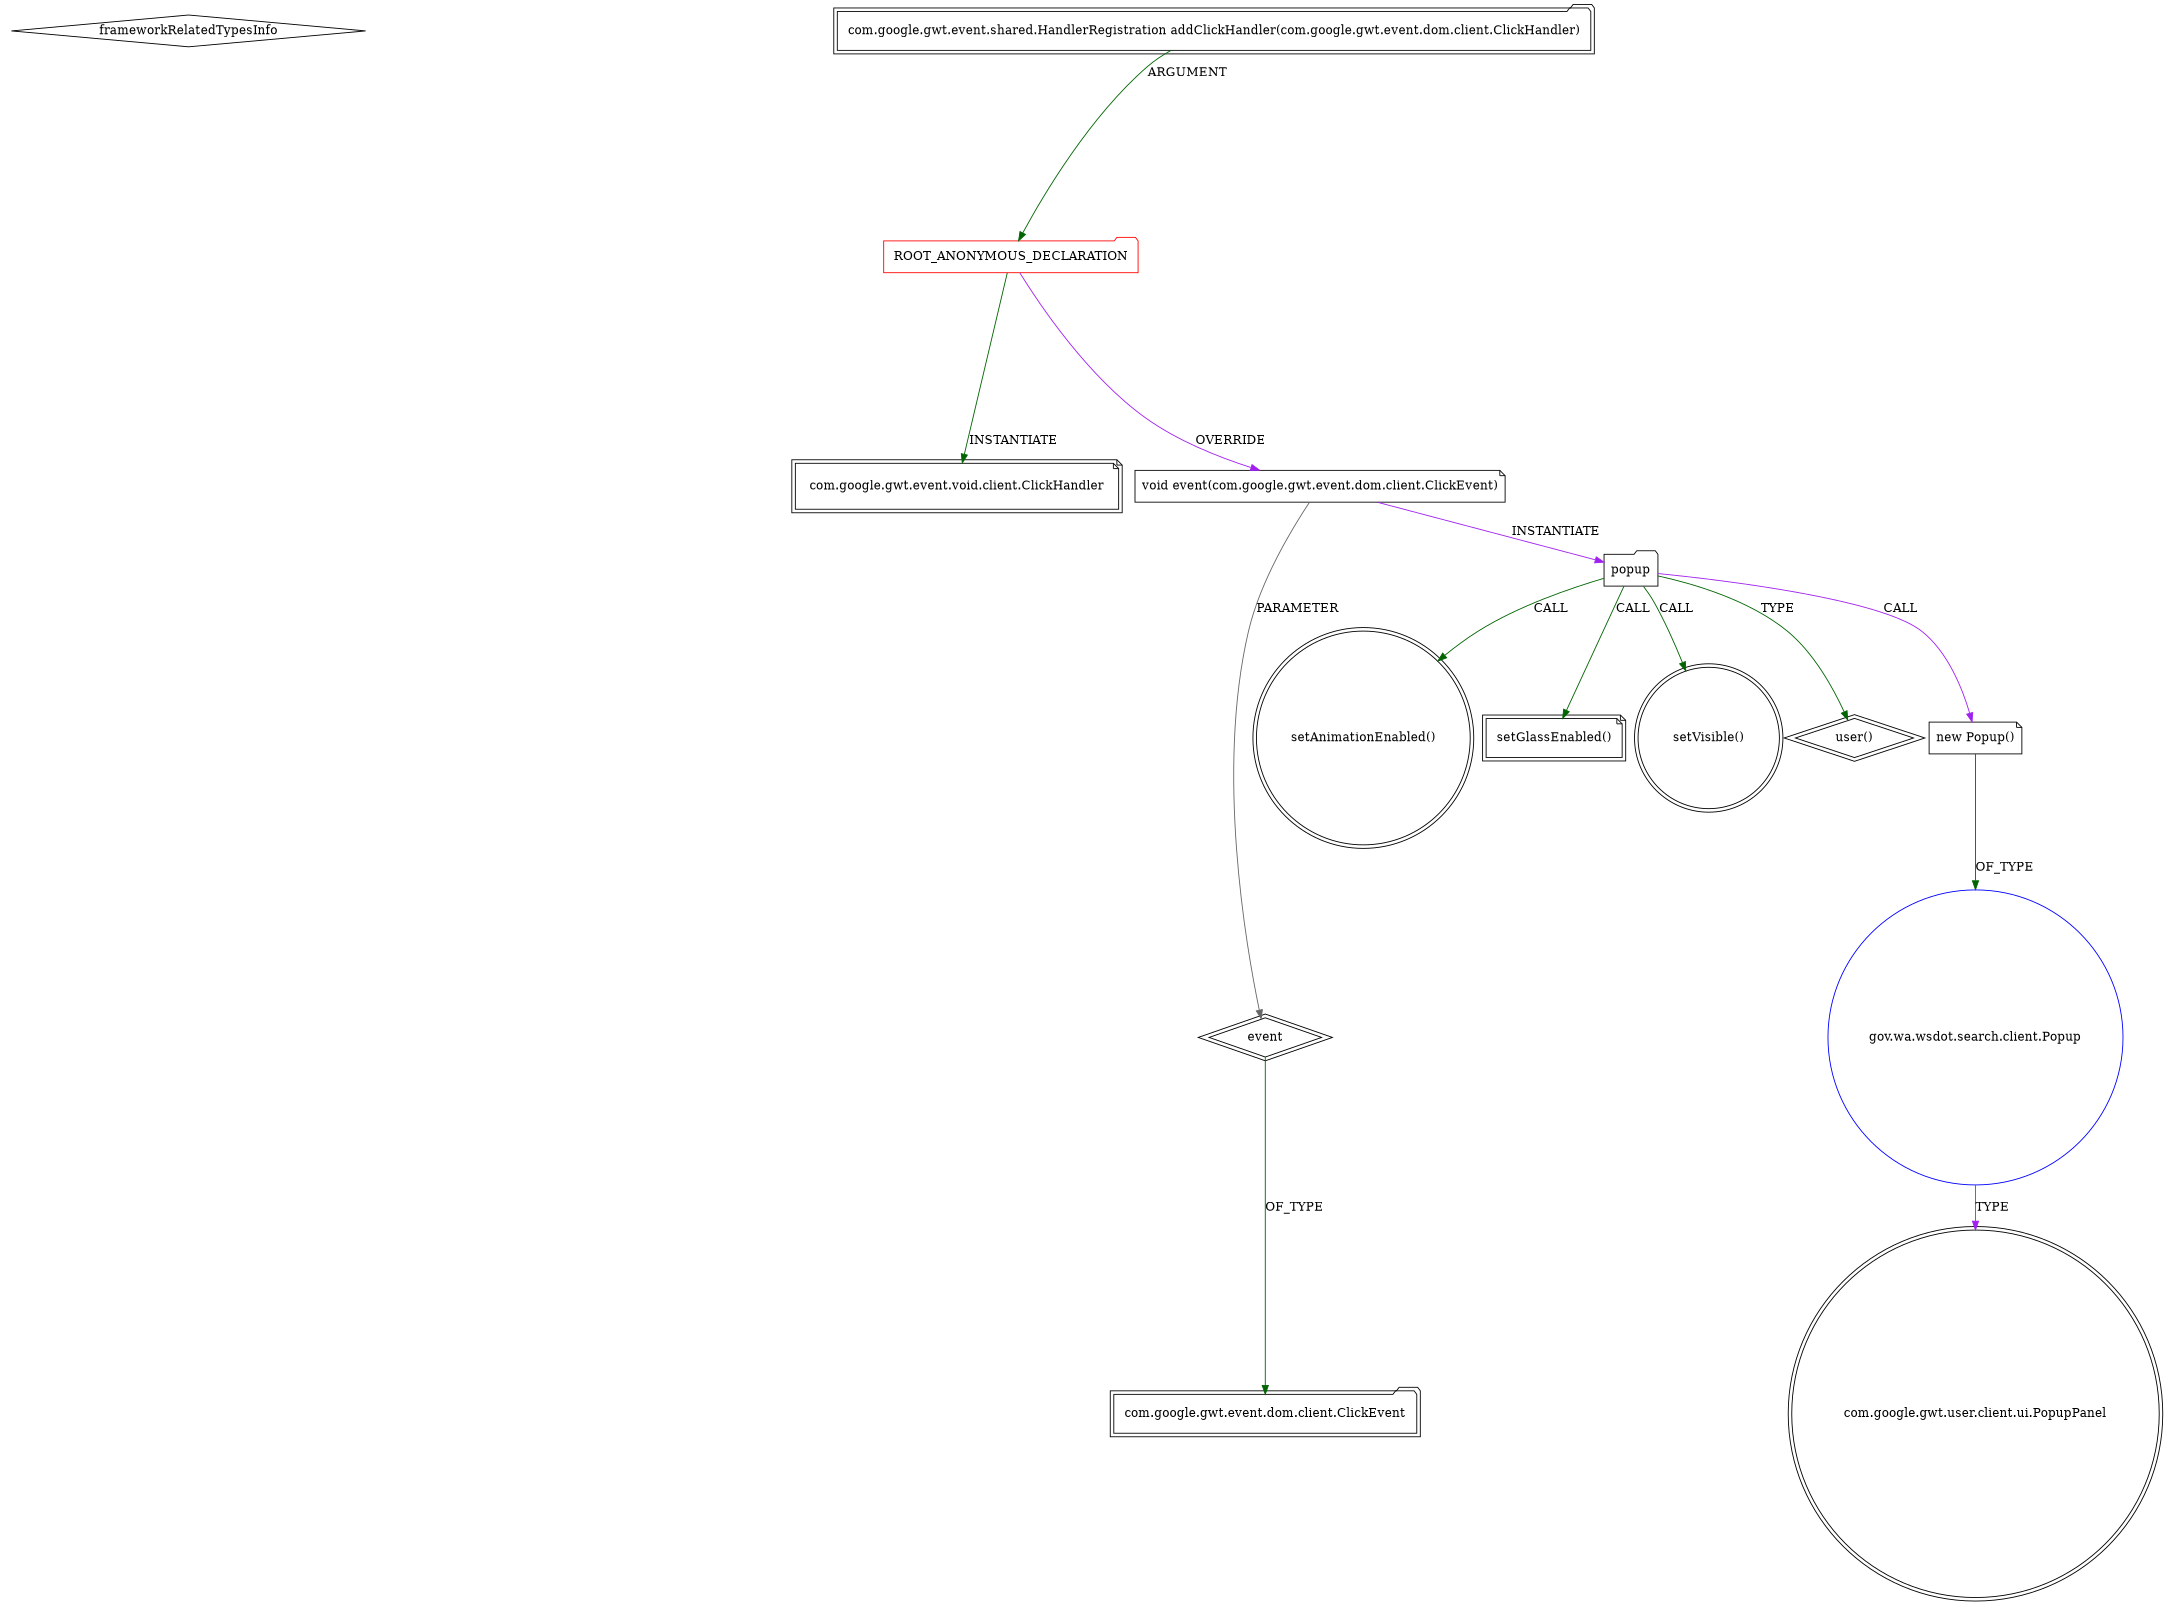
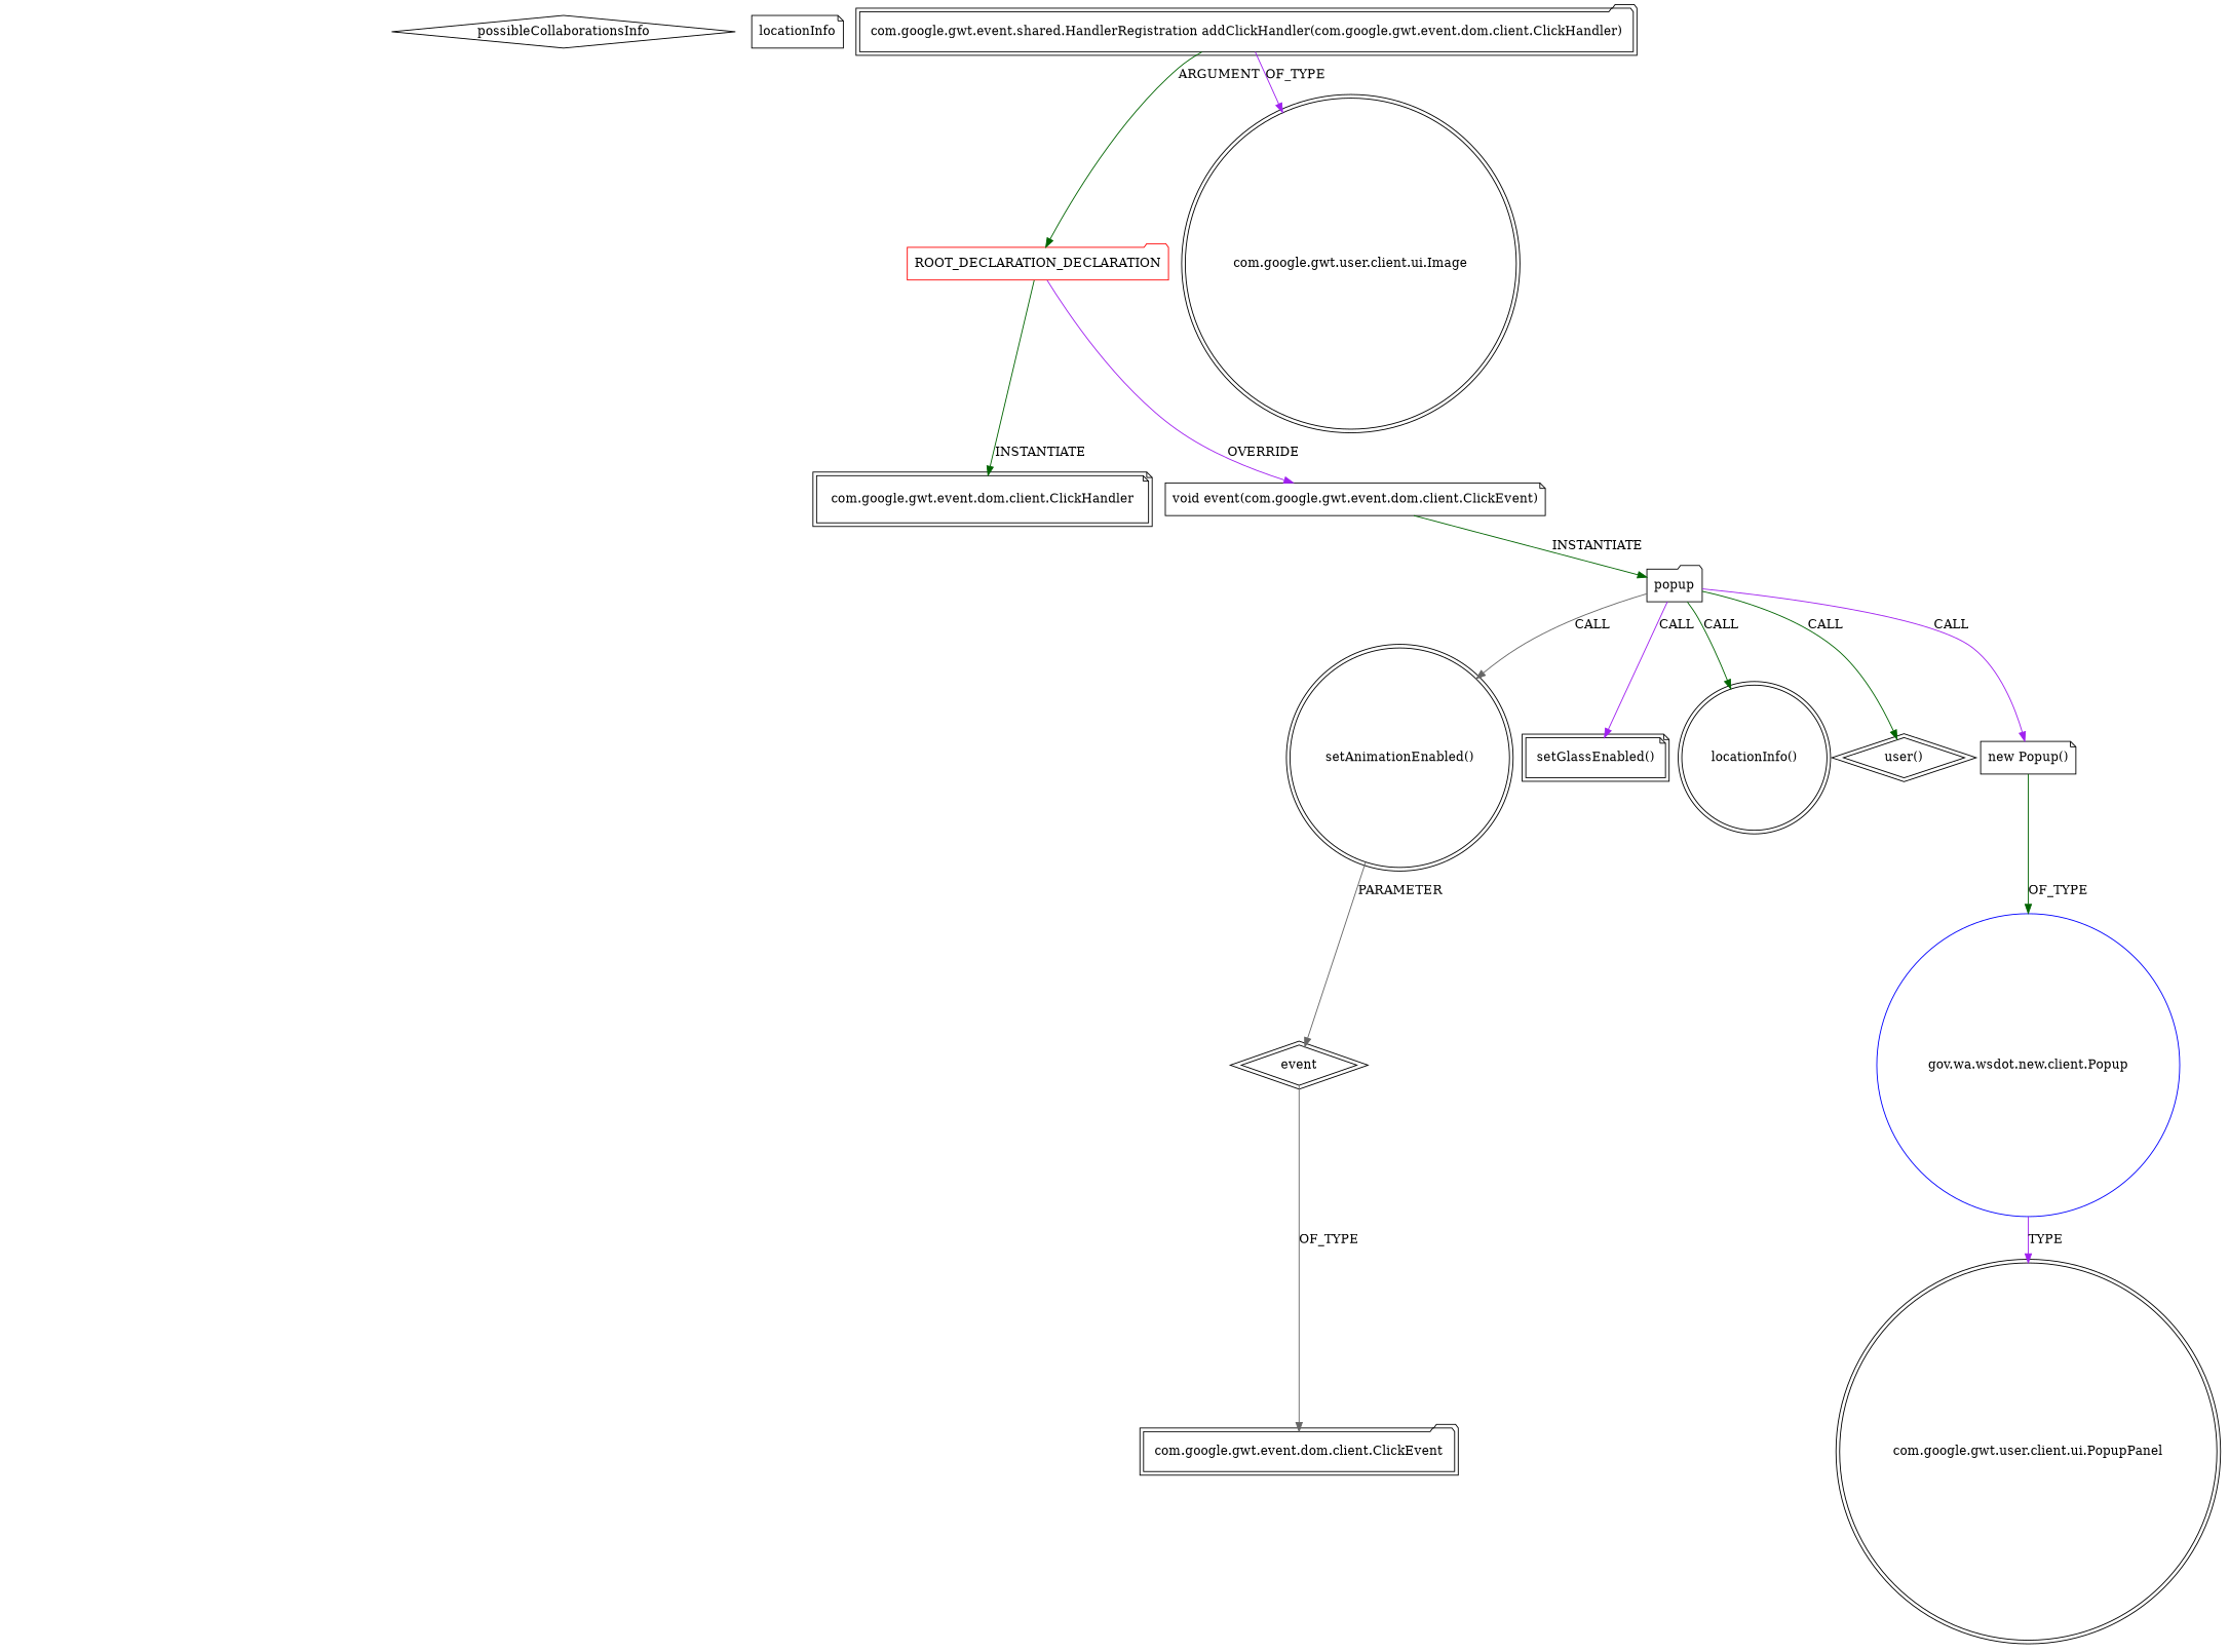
  digraph {
    node [shape=note isFrameworkType=true vertexType=INSIDE_CALL peripheries=2]
    edge [color=darkgreen]
-   frameworkRelatedTypesInfo [0="com.google.gwt.event.dom.client.ClickHandler" shape=diamond isFrameworkType="" vertexType="" peripheries=""]
-   n4 [color=red isFrameworkType=false label=ROOT_ANONYMOUS_DECLARATION shape=folder vertexType=ROOT_ANONYMOUS_DECLARATION peripheries=""]
-   n5 [label="com.google.gwt.event.void.client.ClickHandler" vertexType=FRAMEWORK_INTERFACE_TYPE]
+   possibleCollaborationsInfo [0="460~OVERRIDING_METHOD_DECLARATION-INSTANTIATION-~com.google.gwt.event.dom.client.ClickHandler ~com.google.gwt.user.client.ui.PopupPanel ~true~false" shape=diamond isFrameworkType="" vertexType="" peripheries=""]
+   locationInfo [contextSignature="com.google.gwt.user.client.ui.Widget addImage(gov.wa.wsdot.search.shared.Photo)" filePath="/WSDOT-WSDOT-Search-GWT/WSDOT-Search-GWT-master/src/gov/wa/wsdot/search/client/SearchWidget.java" graphId=460 projectName="WSDOT-WSDOT-Search-GWT" isFrameworkType="" vertexType="" peripheries=""]
+   n4 [color=red isFrameworkType=false label=ROOT_DECLARATION_DECLARATION shape=folder vertexType=ROOT_ANONYMOUS_DECLARATION peripheries=""]
+   n5 [label="com.google.gwt.event.dom.client.ClickHandler" vertexType=FRAMEWORK_INTERFACE_TYPE]
    n6 [isFrameworkType=false label="void event(com.google.gwt.event.dom.client.ClickEvent)" vertexType=OVERRIDING_METHOD_DECLARATION peripheries=""]
    n7 [label=event shape=diamond vertexType=PARAMETER_DECLARATION]
    n8 [isFrameworkType=false label=popup shape=folder vertexType=VARIABLE_EXPRESION peripheries=""]
    n9 [label="com.google.gwt.event.shared.HandlerRegistration addClickHandler(com.google.gwt.event.dom.client.ClickHandler)" shape=folder vertexType=OUTSIDE_CALL]
+   n10 [label="com.google.gwt.user.client.ui.Image" shape=circle vertexType=FRAMEWORK_CLASS_TYPE]
    n11 [label="com.google.gwt.event.dom.client.ClickEvent" shape=folder vertexType=FRAMEWORK_CLASS_TYPE]
    n12 [isFrameworkType=false label="new Popup()" vertexType=CONSTRUCTOR_CALL peripheries=""]
    n13 [label="setAnimationEnabled()" shape=circle]
    n14 [label="setGlassEnabled()"]
-   n15 [label="setVisible()" shape=circle]
+   n15 [label="locationInfo()" shape=circle]
    n16 [label="user()" shape=diamond]
-   n17 [color=blue isFrameworkType=false label="gov.wa.wsdot.search.client.Popup" shape=circle vertexType=REFERENCE_CLIENT_CLASS_DECLARATION peripheries=""]
+   n17 [color=blue isFrameworkType=false label="gov.wa.wsdot.new.client.Popup" shape=circle vertexType=REFERENCE_CLIENT_CLASS_DECLARATION peripheries=""]
    n18 [label="com.google.gwt.user.client.ui.PopupPanel" shape=circle vertexType=FRAMEWORK_CLASS_TYPE]
    n4 -> n5 [label=INSTANTIATE]
    n4 -> n6 [color=purple label=OVERRIDE]
-   n6 -> n7 [color=gray40 label=PARAMETER]
-   n6 -> n8 [color=purple label=INSTANTIATE]
-   n7 -> n11 [label=OF_TYPE]
+   n13 -> n7 [color=gray40 label=PARAMETER]
+   n6 -> n8 [label=INSTANTIATE]
+   n7 -> n11 [color=gray40 label=OF_TYPE]
    n8 -> n12 [color=purple label=CALL]
-   n8 -> n13 [label=CALL]
-   n8 -> n14 [label=CALL]
+   n8 -> n13 [color=gray40 label=CALL]
+   n8 -> n14 [color=purple label=CALL]
    n8 -> n15 [label=CALL]
-   n8 -> n16 [label=TYPE]
+   n8 -> n16 [label=CALL]
    n9 -> n4 [label=ARGUMENT]
+   n9 -> n10 [color=purple label=OF_TYPE]
    n12 -> n17 [label=OF_TYPE]
    n17 -> n18 [color=purple label=TYPE]
  }
